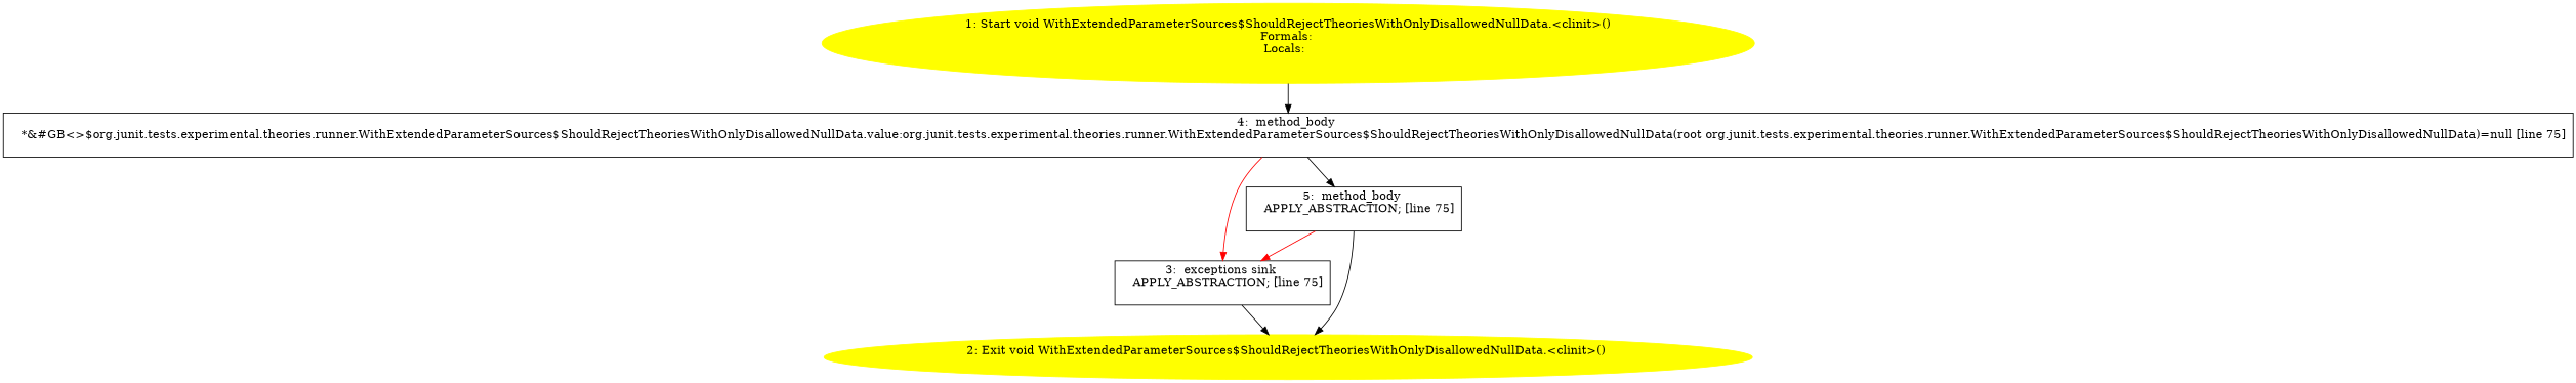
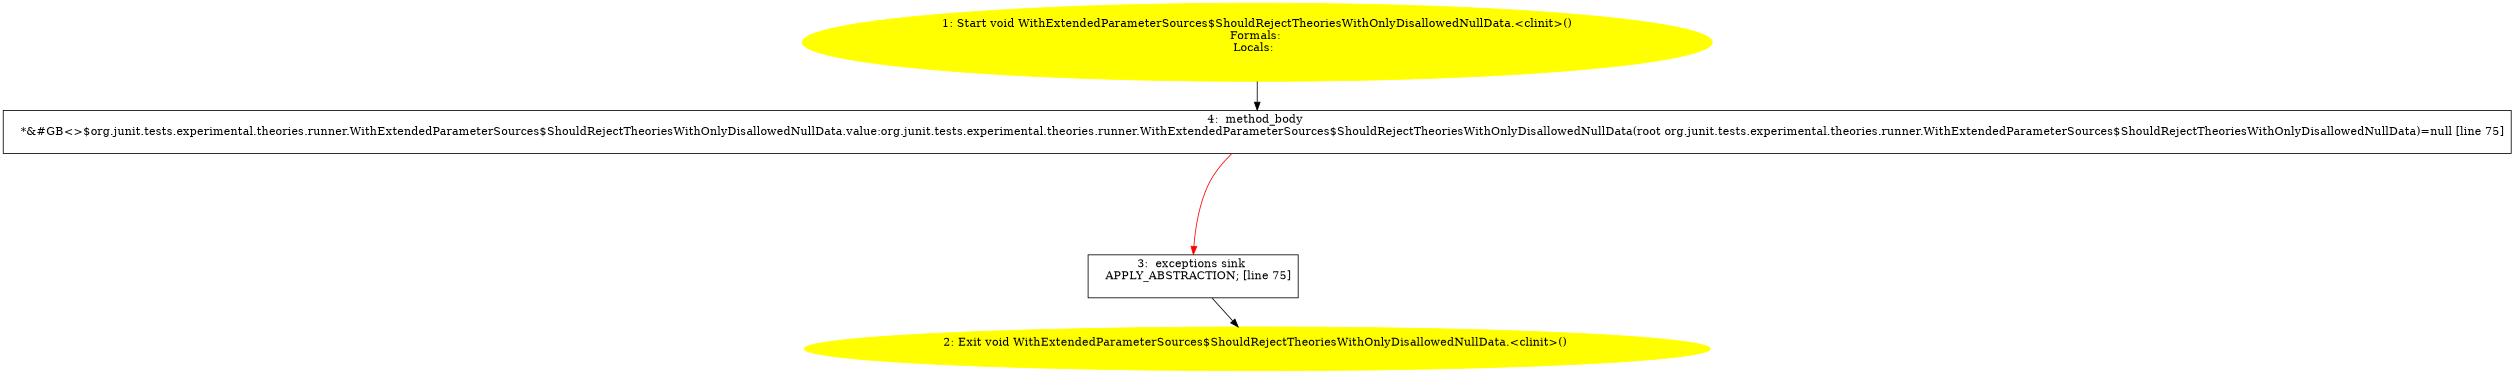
  digraph {
    node [shape=box]
    n1 [color=yellow label="1: Start void WithExtendedParameterSources$ShouldRejectTheoriesWithOnlyDisallowedNullData.<clinit>()\nFormals: \nLocals:  \n  " style=filled shape=""]
    n2 [label="4:  method_body \n   *&#GB<>$org.junit.tests.experimental.theories.runner.WithExtendedParameterSources$ShouldRejectTheoriesWithOnlyDisallowedNullData.value:org.junit.tests.experimental.theories.runner.WithExtendedParameterSources$ShouldRejectTheoriesWithOnlyDisallowedNullData(root org.junit.tests.experimental.theories.runner.WithExtendedParameterSources$ShouldRejectTheoriesWithOnlyDisallowedNullData)=null [line 75]\n "]
    n3 [label="3:  exceptions sink \n   APPLY_ABSTRACTION; [line 75]\n "]
-   n4 [label="5:  method_body \n   APPLY_ABSTRACTION; [line 75]\n "]
    n5 [color=yellow label="2: Exit void WithExtendedParameterSources$ShouldRejectTheoriesWithOnlyDisallowedNullData.<clinit>() \n  " style=filled shape=""]
    n1 -> n2
    n2 -> n3 [color=red]
-   n2 -> n4
    n3 -> n5
-   n4 -> n3 [color=red]
-   n4 -> n5
  }
